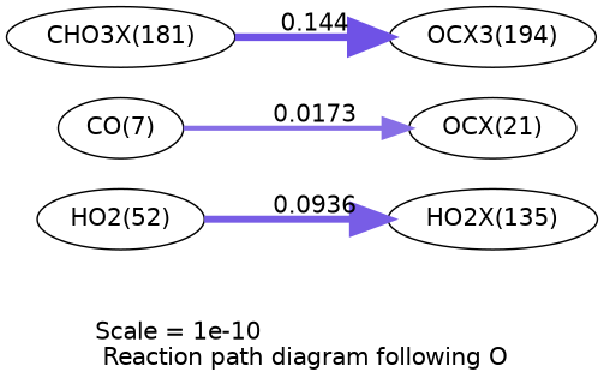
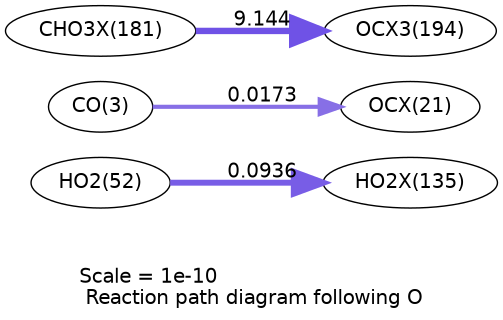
  digraph {
    fontname=Helvetica
    label="Scale = 1e-10\l Reaction path diagram following O"
    rankdir=LR
    node [fontname=Helvetica]
    edge [fontname=Helvetica]
    n1 [label="HO2(52)"]
    n2 [label="HO2X(135)"]
    n3 [label="OCX(21)"]
-   n4 [label="CO(7)"]
+   n4 [label="CO(3)"]
    n5 [label="CHO3X(181)"]
    n6 [label="OCX3(194)"]
    n1 -> n2 [arrowsize=2.11 color="0.7, 0.594, 0.9" label=" 0.0936" penwidth=4.21]
    n4 -> n3 [arrowsize=1.47 color="0.7, 0.517, 0.9" label=" 0.0173" penwidth=2.94]
-   n5 -> n6 [arrowsize=2.27 color="0.7, 0.644, 0.9" label=" 0.144" penwidth=4.54]
+   n5 -> n6 [arrowsize=2.27 color="0.7, 0.644, 0.9" label=" 9.144" penwidth=4.54]
  }
